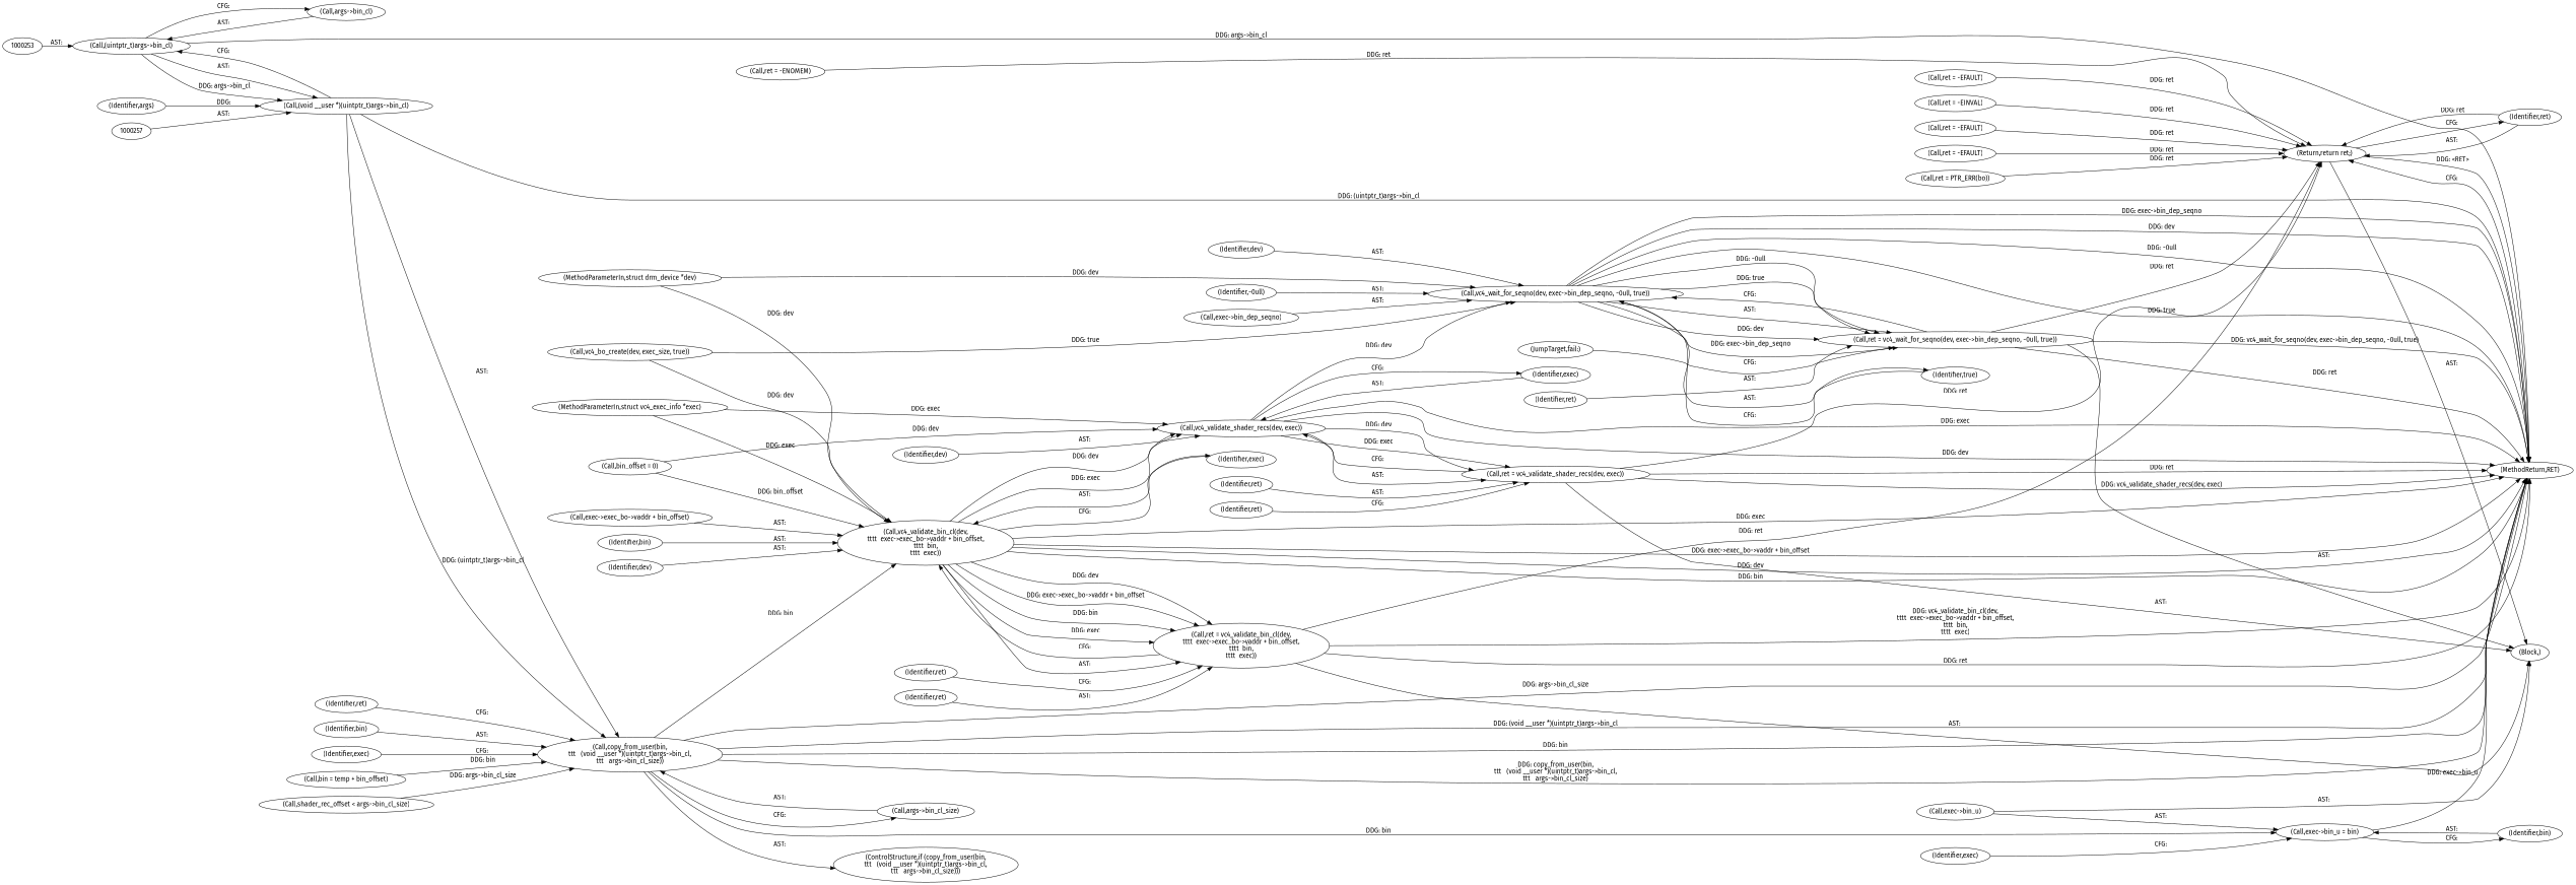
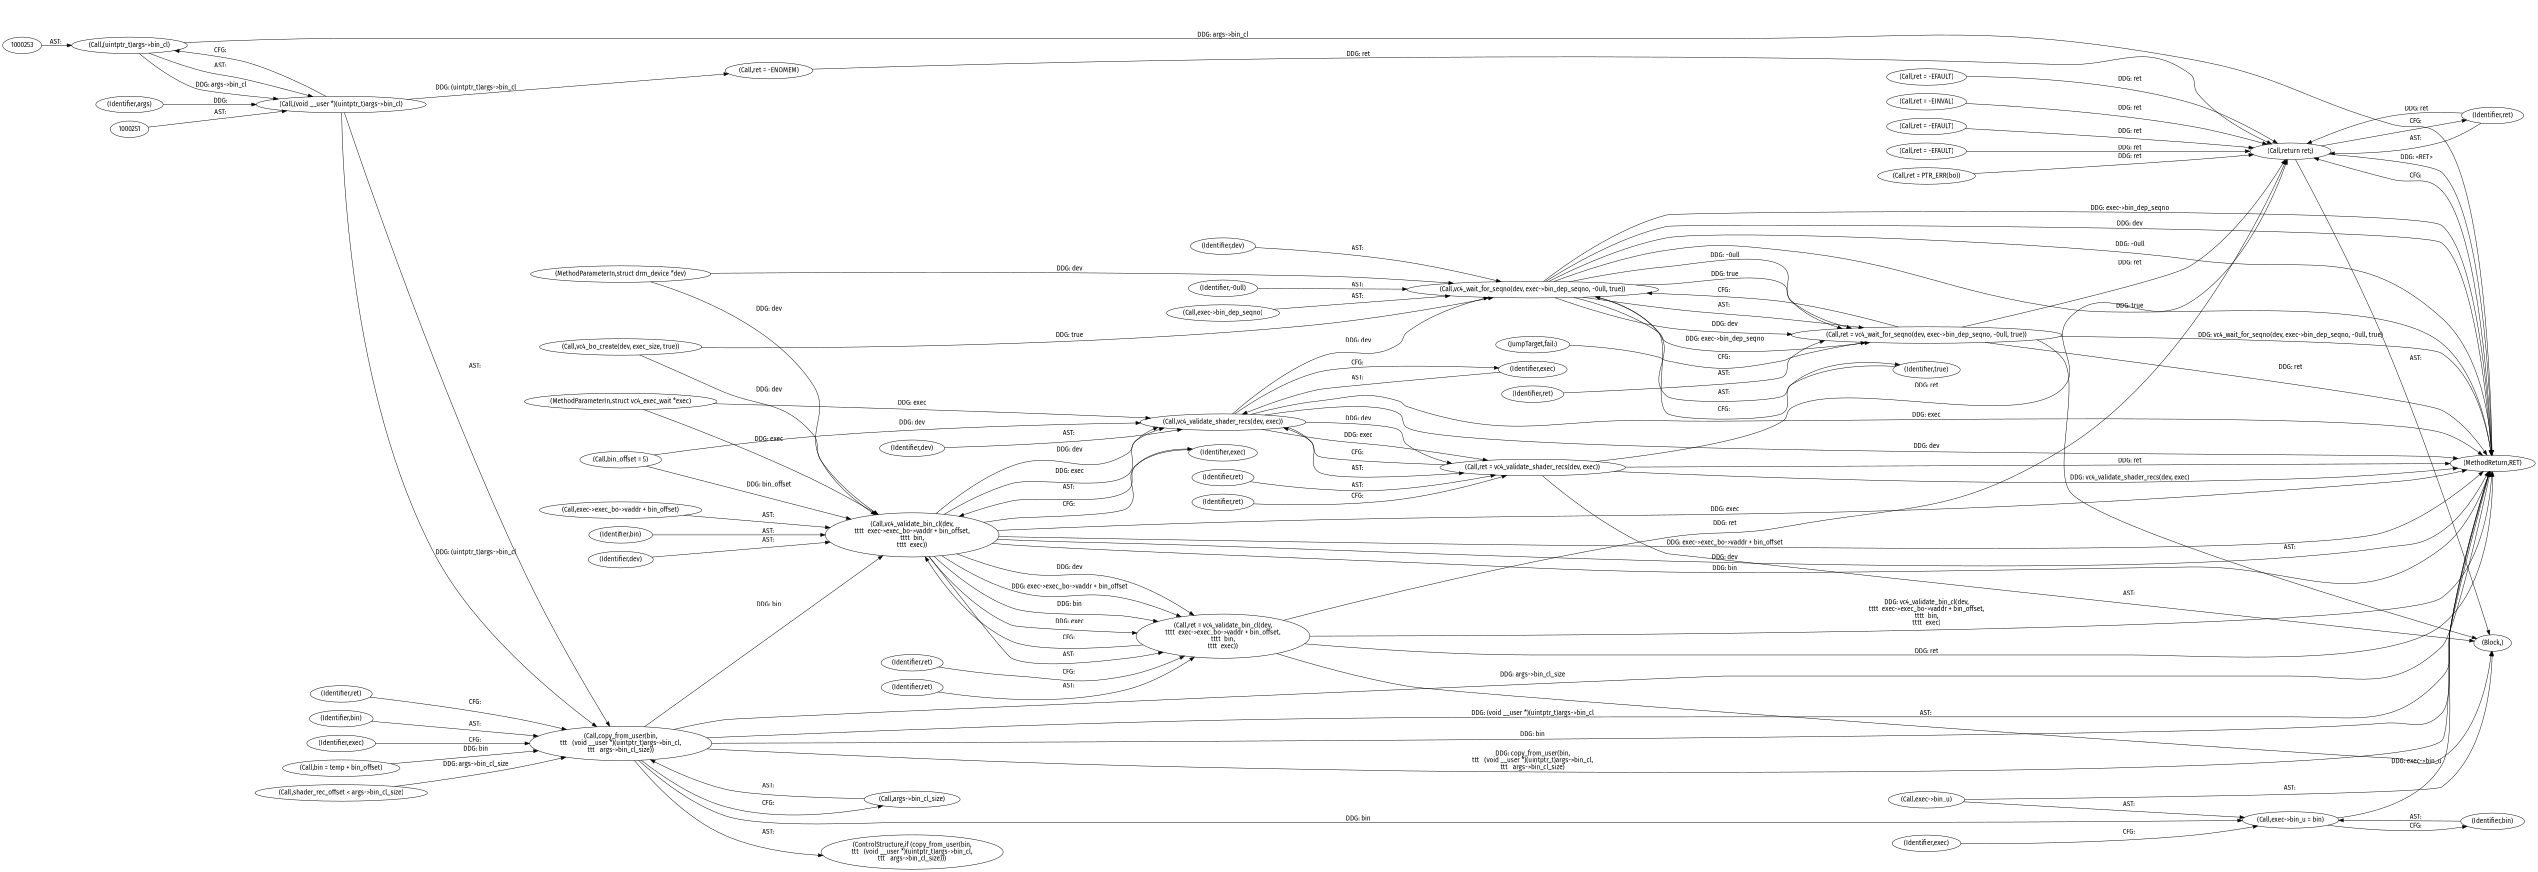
  digraph {
    fontname="Fira Sans"
    rankdir=LR
    node [fontname="Fira Sans"]
    edge [fontname="Fira Sans"]
    n1 [label="(Call,(uintptr_t)args->bin_cl)"]
    n2 [label="(Call,(void __user *)(uintptr_t)args->bin_cl)"]
    n3 [label="(MethodReturn,RET)"]
-   n4 [label="(Call,args->bin_cl)"]
    n5 [label="(Call,copy_from_user(bin,\n\t\t\t   (void __user *)(uintptr_t)args->bin_cl,\n\t\t\t   args->bin_cl_size))"]
-   n6 [label="(Return,return ret;)"]
+   n6 [label="(Call,return ret;)"]
    n7 [label="(Call,exec->bin_u = bin)"]
    n8 [label="(Call,vc4_validate_bin_cl(dev,\n\t\t\t\t  exec->exec_bo->vaddr + bin_offset,\n\t\t\t\t  bin,\n\t\t\t\t  exec))"]
    n9 [label="(ControlStructure,if (copy_from_user(bin,\n\t\t\t   (void __user *)(uintptr_t)args->bin_cl,\n\t\t\t   args->bin_cl_size)))"]
    n10 [label="(Call,args->bin_cl_size)"]
    n11 [label="(Identifier,bin)"]
    n12 [label="(Call,ret = vc4_validate_bin_cl(dev,\n\t\t\t\t  exec->exec_bo->vaddr + bin_offset,\n\t\t\t\t  bin,\n\t\t\t\t  exec))"]
    n13 [label="(Call,vc4_validate_shader_recs(dev, exec))"]
    n14 [label="(Identifier,exec)"]
    n15 [label="(Block,)"]
    n16 [label="(Call,ret = vc4_validate_shader_recs(dev, exec))"]
    n17 [label="(Call,vc4_wait_for_seqno(dev, exec->bin_dep_seqno, ~0ull, true))"]
    n18 [label="(Identifier,exec)"]
    n19 [label="(Identifier,ret)"]
    n20 [label="(Call,ret = vc4_wait_for_seqno(dev, exec->bin_dep_seqno, ~0ull, true))"]
    n21 [label="(Identifier,true)"]
    n22 [label="(Identifier,dev)"]
    n23 [label="(JumpTarget,fail:)"]
    n24 [label="(Call,bin = temp + bin_offset)"]
    n25 [label="(Identifier,exec)"]
    n26 [label="(Call,ret = -EFAULT)"]
    n27 [label="(Identifier,bin)"]
    n28 [label="(Identifier,dev)"]
-   n29 [label="(MethodParameterIn,struct vc4_exec_info *exec)"]
+   n29 [label="(MethodParameterIn,struct vc4_exec_wait *exec)"]
    n30 [label="(Identifier,ret)"]
    n31 [label="(Call,ret = -EINVAL)"]
    n32 [label="(Call,shader_rec_offset < args->bin_cl_size)"]
    n33 [label="(Identifier,ret)"]
    n34 [label="(Identifier,dev)"]
    n35 [label="(Identifier,ret)"]
    n36 [label="(Call,ret = -EFAULT)"]
    n37 [label="(Call,ret = -ENOMEM)"]
    n38 [label="(Call,ret = -EFAULT)"]
    n39 [label="(Call,vc4_bo_create(dev, exec_size, true))"]
    n40 [label="(MethodParameterIn,struct drm_device *dev)"]
    n41 [label="(Identifier,~0ull)"]
    n42 [label="(Call,ret = PTR_ERR(bo))"]
    n43 [label="(Call,exec->exec_bo->vaddr + bin_offset)"]
    n44 [label="(Identifier,ret)"]
    n45 [label="(Identifier,ret)"]
-   n46 [label="(Call,bin_offset = 0)"]
+   n46 [label="(Call,bin_offset = 5)"]
    n47 [label="(Identifier,bin)"]
    n48 [label="(Identifier,exec)"]
    n49 [label="(Identifier,ret)"]
    n50 [label="(Call,exec->bin_u)"]
    n51 [label="(Call,exec->bin_dep_seqno)"]
    n52 [label="(Identifier,args)"]
    1000253
-   1000251 [label=1000257]
+   1000251
    n1 -> n2 [label="AST: "]
    n1 -> n2 [label="DDG: args->bin_cl"]
    n1 -> n3 [label="DDG: args->bin_cl"]
-   n1 -> n4 [label="CFG: "]
    n2 -> n1 [label="CFG: "]
-   n2 -> n3 [label="DDG: (uintptr_t)args->bin_cl"]
+   n2 -> n37 [label="DDG: (uintptr_t)args->bin_cl"]
    n2 -> n5 [label="AST: "]
    n2 -> n5 [label="DDG: (uintptr_t)args->bin_cl"]
    n3 -> n6 [label="CFG: "]
-   n4 -> n1 [label="AST: "]
    n5 -> n3 [label="DDG: copy_from_user(bin,\n\t\t\t   (void __user *)(uintptr_t)args->bin_cl,\n\t\t\t   args->bin_cl_size)"]
    n5 -> n3 [label="DDG: args->bin_cl_size"]
    n5 -> n3 [label="DDG: (void __user *)(uintptr_t)args->bin_cl"]
    n5 -> n3 [label="DDG: bin"]
    n5 -> n7 [label="DDG: bin"]
    n5 -> n8 [label="DDG: bin"]
    n5 -> n9 [label="AST: "]
    n5 -> n10 [label="CFG: "]
    n6 -> n3 [label="DDG: <RET>"]
    n6 -> n15 [label="AST: "]
    n6 -> n19 [label="CFG: "]
    n7 -> n3 [label="DDG: exec->bin_u"]
    n7 -> n11 [label="CFG: "]
    n8 -> n3 [label="DDG: exec"]
    n8 -> n3 [label="DDG: exec->exec_bo->vaddr + bin_offset"]
    n8 -> n3 [label="DDG: dev"]
    n8 -> n3 [label="DDG: bin"]
    n8 -> n12 [label="AST: "]
    n8 -> n12 [label="DDG: dev"]
    n8 -> n12 [label="DDG: exec->exec_bo->vaddr + bin_offset"]
    n8 -> n12 [label="DDG: bin"]
    n8 -> n12 [label="DDG: exec"]
    n8 -> n13 [label="DDG: dev"]
    n8 -> n13 [label="DDG: exec"]
    n8 -> n14 [label="CFG: "]
    n10 -> n5 [label="AST: "]
    n11 -> n7 [label="AST: "]
    n12 -> n3 [label="DDG: ret"]
    n12 -> n3 [label="DDG: vc4_validate_bin_cl(dev,\n\t\t\t\t  exec->exec_bo->vaddr + bin_offset,\n\t\t\t\t  bin,\n\t\t\t\t  exec)"]
    n12 -> n6 [label="DDG: ret"]
    n12 -> n8 [label="CFG: "]
    n12 -> n15 [label="AST: "]
    n13 -> n3 [label="DDG: exec"]
    n13 -> n3 [label="DDG: dev"]
    n13 -> n16 [label="AST: "]
    n13 -> n16 [label="DDG: dev"]
    n13 -> n16 [label="DDG: exec"]
    n13 -> n17 [label="DDG: dev"]
    n13 -> n18 [label="CFG: "]
    n14 -> n8 [label="AST: "]
    n16 -> n3 [label="DDG: vc4_validate_shader_recs(dev, exec)"]
    n16 -> n3 [label="DDG: ret"]
    n16 -> n6 [label="DDG: ret"]
    n16 -> n13 [label="CFG: "]
    n16 -> n15 [label="AST: "]
    n17 -> n3 [label="DDG: exec->bin_dep_seqno"]
    n17 -> n3 [label="DDG: dev"]
    n17 -> n3 [label="DDG: ~0ull"]
    n17 -> n3 [label="DDG: true"]
    n17 -> n20 [label="AST: "]
    n17 -> n20 [label="DDG: dev"]
    n17 -> n20 [label="DDG: exec->bin_dep_seqno"]
    n17 -> n20 [label="DDG: ~0ull"]
    n17 -> n20 [label="DDG: true"]
    n17 -> n21 [label="CFG: "]
    n18 -> n13 [label="AST: "]
    n19 -> n6 [label="AST: "]
    n19 -> n6 [label="DDG: ret"]
    n20 -> n3 [label="DDG: ret"]
    n20 -> n3 [label="DDG: vc4_wait_for_seqno(dev, exec->bin_dep_seqno, ~0ull, true)"]
    n20 -> n6 [label="DDG: ret"]
    n20 -> n15 [label="AST: "]
    n20 -> n17 [label="CFG: "]
    n21 -> n17 [label="AST: "]
    n22 -> n13 [label="AST: "]
    n23 -> n20 [label="CFG: "]
    n24 -> n5 [label="DDG: bin"]
    n25 -> n7 [label="CFG: "]
    n26 -> n6 [label="DDG: ret"]
    n27 -> n8 [label="AST: "]
    n28 -> n8 [label="AST: "]
    n29 -> n8 [label="DDG: exec"]
    n29 -> n13 [label="DDG: exec"]
    n30 -> n16 [label="AST: "]
    n31 -> n6 [label="DDG: ret"]
    n32 -> n5 [label="DDG: args->bin_cl_size"]
    n33 -> n5 [label="CFG: "]
    n34 -> n17 [label="AST: "]
    n35 -> n12 [label="AST: "]
    n36 -> n6 [label="DDG: ret"]
    n37 -> n6 [label="DDG: ret"]
    n38 -> n6 [label="DDG: ret"]
    n39 -> n8 [label="DDG: dev"]
    n39 -> n17 [label="DDG: true"]
    n40 -> n8 [label="DDG: dev"]
    n40 -> n17 [label="DDG: dev"]
    n41 -> n17 [label="AST: "]
    n42 -> n6 [label="DDG: ret"]
    n43 -> n8 [label="AST: "]
    n44 -> n16 [label="CFG: "]
    n45 -> n12 [label="CFG: "]
    n46 -> n8 [label="DDG: bin_offset"]
    n46 -> n13 [label="DDG: dev"]
    n47 -> n5 [label="AST: "]
    n48 -> n5 [label="CFG: "]
    n49 -> n20 [label="AST: "]
    n50 -> n7 [label="AST: "]
    n50 -> n15 [label="AST: "]
    n51 -> n17 [label="AST: "]
    n52 -> n2 [label="DDG: "]
    1000253 -> n1 [label="AST: "]
    1000251 -> n2 [label="AST: "]
  }
